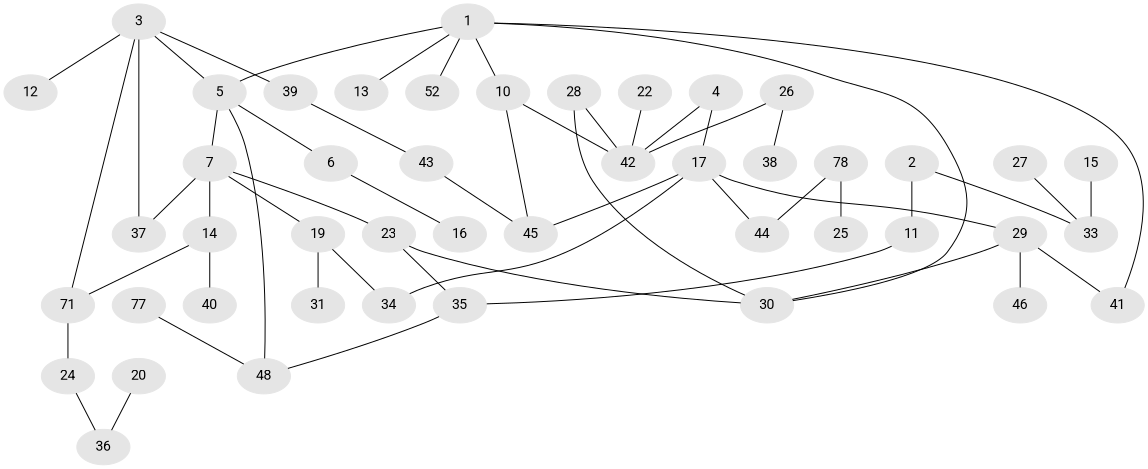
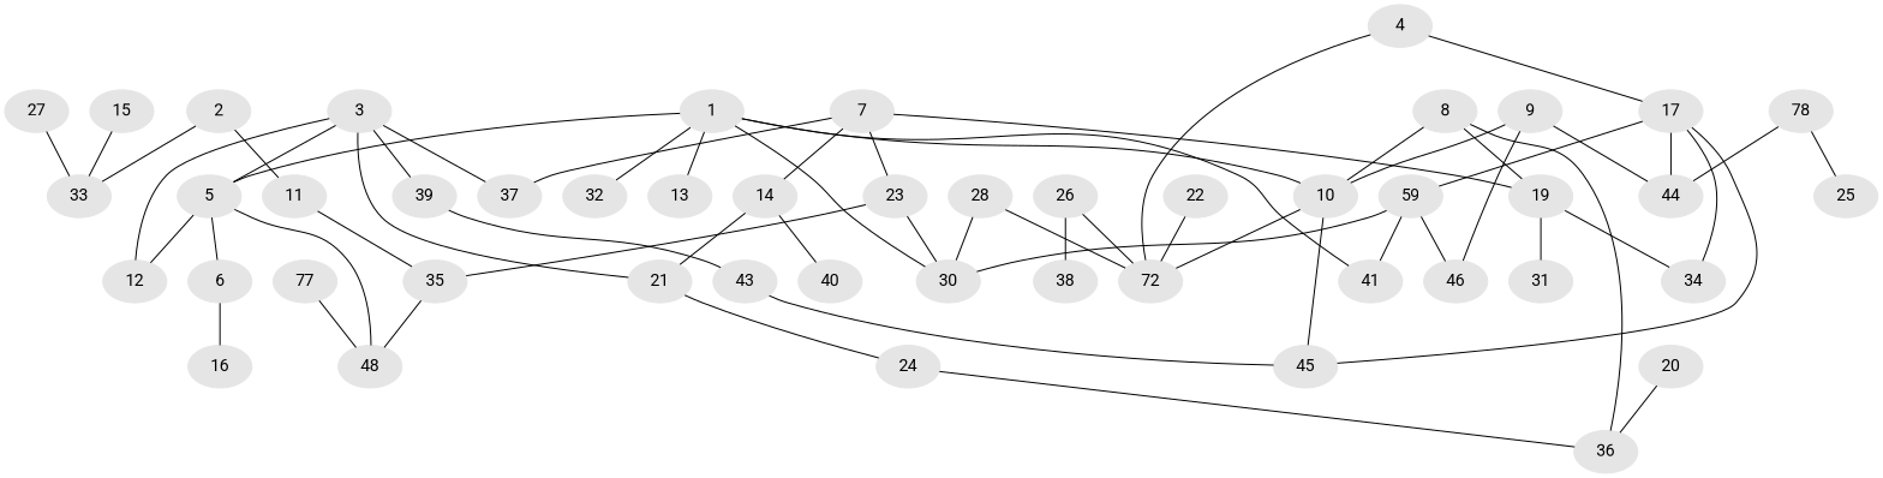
  graph {
    fontname=Roboto
    node [color=gray90 fontname=Roboto style=filled]
    edge [fontname=Roboto weight=1.0]
    1
    5
    10
    13
    30
-   32 [label=52]
+   32
    41
    6
    7
    48
-   42
+   42 [label=72]
    45
    11
    35
    2
    33
    3
    12
-   21 [label=71]
+   21
    37
    39
    24
    43
    4
    17
    44
-   29
+   29 [label=59]
    34
    16
    14
    19
    23
    40
    31
+   8
    36
+   9
    46
    15
    n40 [label=78]
    25
    20
    22
    26
    38
    27
    28
    n48 [label=77]
    1 -- 5
    1 -- 10
    1 -- 13
    1 -- 30
    1 -- 32
    1 -- 41
    5 -- 6
-   5 -- 7
+   5 -- 12
    5 -- 48
    10 -- 42
    10 -- 45
    6 -- 16
    7 -- 37
    7 -- 14
    7 -- 19
    7 -- 23
    11 -- 35
    35 -- 48
    2 -- 11
    2 -- 33
    3 -- 5
    3 -- 12
    3 -- 21
    3 -- 37
    3 -- 39
    21 -- 24
    39 -- 43
    24 -- 36
    43 -- 45
    4 -- 42
    4 -- 17
    17 -- 45
    17 -- 44
    17 -- 29
    17 -- 34
    29 -- 30
    29 -- 41
    29 -- 46
    14 -- 21
    14 -- 40
    19 -- 34
    19 -- 31
    23 -- 30
    23 -- 35
+   8 -- 10
+   8 -- 19
+   8 -- 36
+   9 -- 10
+   9 -- 44
+   9 -- 46
    15 -- 33
    n40 -- 44
    n40 -- 25
    20 -- 36
    22 -- 42
    26 -- 42
    26 -- 38
    27 -- 33
    28 -- 30
    28 -- 42
    n48 -- 48
  }
